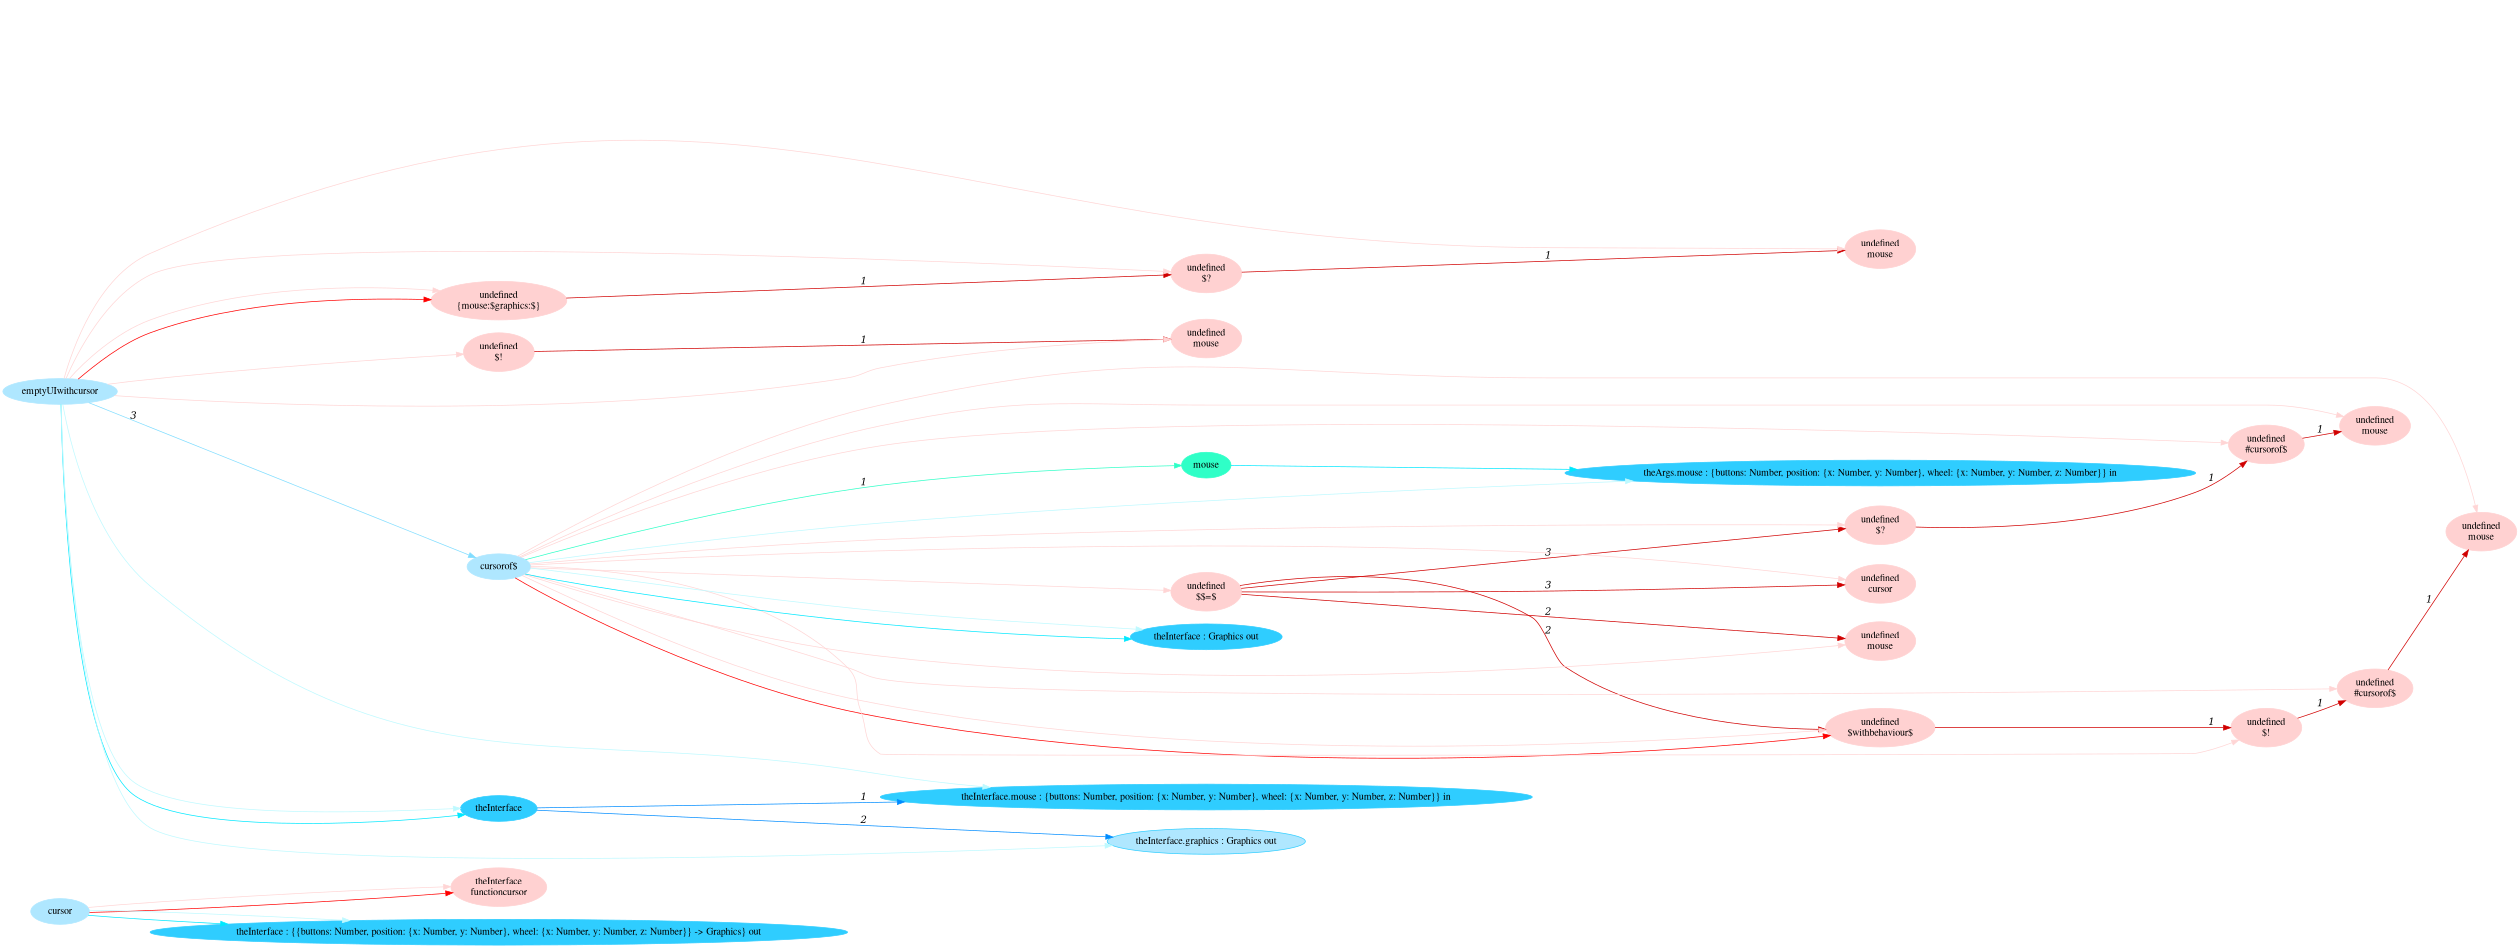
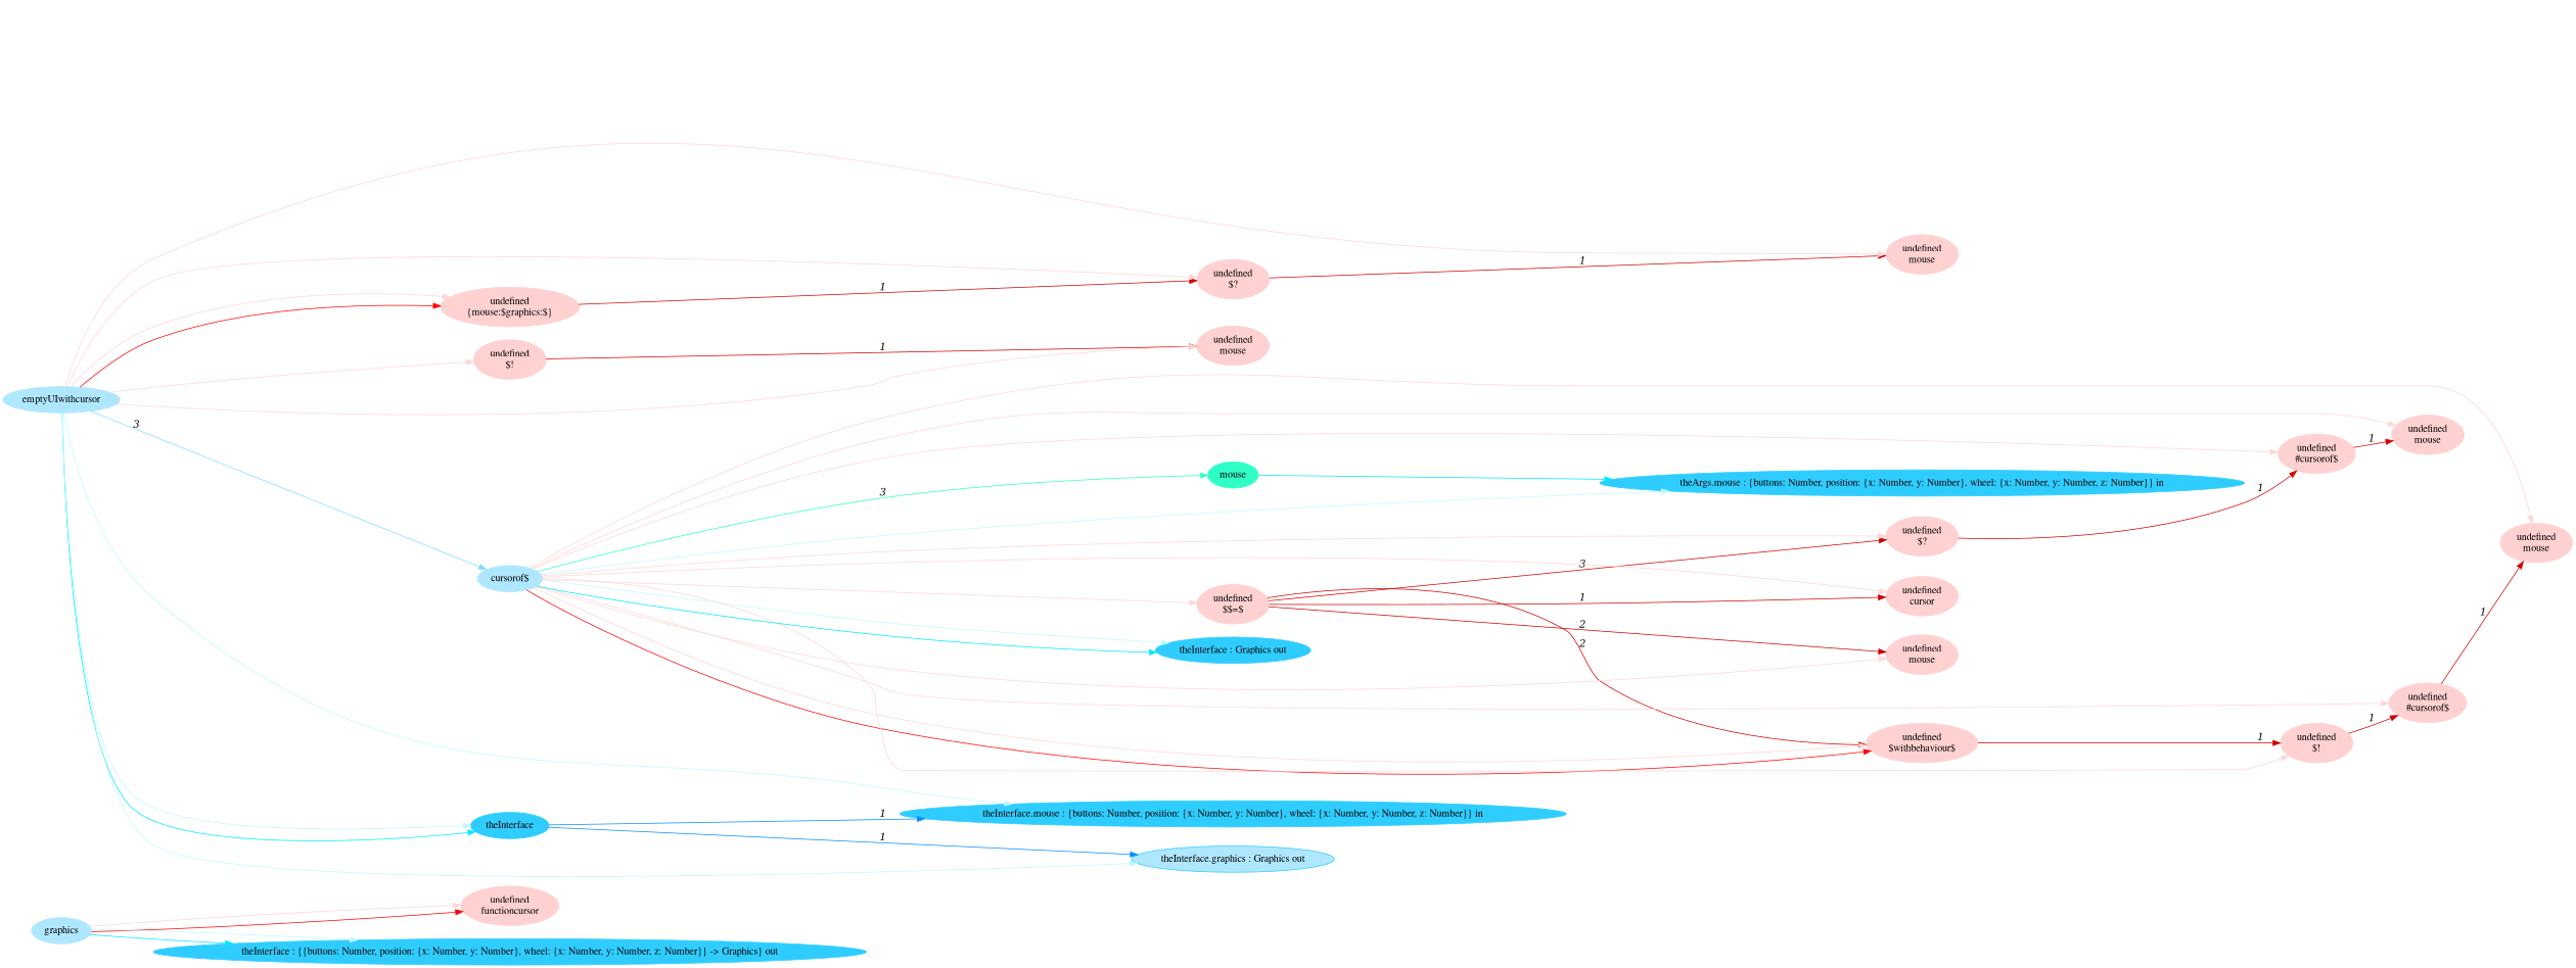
  digraph {
    rankdir=LR
    node [color="#ffd1d1" fontname=Times shape=ellipse style=filled]
    edge [arrowHead=normal arrowsize=1 color="#ffd5d5" dir=forward fontname="Times-Italic"]
-   n1 [label="theInterface\nfunctioncursor"]
+   n1 [label="undefined\nfunctioncursor"]
    n2 [label="undefined\n$withbehaviour$"]
    n3 [label="undefined\n$!"]
    n4 [label="undefined\n#cursorof$"]
    n5 [label="undefined\n$$=$"]
    n6 [label="undefined\ncursor"]
    n7 [label="undefined\nmouse"]
    n8 [label="undefined\n$?"]
    n9 [label="undefined\nmouse"]
    n10 [label="undefined\n#cursorof$"]
    n11 [label="undefined\nmouse"]
    n12 [label="undefined\n{mouse:$graphics:$}"]
    n13 [label="undefined\n$?"]
    n14 [label="undefined\nmouse"]
    n15 [label="undefined\n$!"]
    n16 [label="undefined\nmouse"]
    n17 [color="#afe7ff" label=emptyUIwithcursor]
    n18 [color="#afe7ff" label="cursorof$"]
    n19 [color="#2fcdff" label=theInterface]
    n20 [color="#2fcdff" label="theInterface.mouse : {buttons: Number, position: {x: Number, y: Number}, wheel: {x: Number, y: Number, z: Number}} in"]
    n21 [color="#2fcdff" fillcolor="#afe7ff" label="theInterface.graphics : Graphics out"]
    n22 [color="#2fffc7" label=mouse]
    n23 [color="#2fcdff" label="theArgs.mouse : {buttons: Number, position: {x: Number, y: Number}, wheel: {x: Number, y: Number, z: Number}} in"]
    n24 [color="#2fcdff" label="theInterface : Graphics out"]
-   n25 [color="#afe7ff" label=cursor]
+   n25 [color="#afe7ff" label=graphics]
    n26 [color="#2fcdff" label="theInterface : {{buttons: Number, position: {x: Number, y: Number}, wheel: {x: Number, y: Number, z: Number}} -> Graphics} out"]
    n2 -> n3 [color="#d00000" label=1]
    n3 -> n4 [color="#d00000" label=1]
    n4 -> n9 [color="#d00000" label=1]
    n5 -> n2 [color="#d00000" label=2]
-   n5 -> n6 [color="#d00000" label=3]
+   n5 -> n6 [color="#d00000" label=1]
    n5 -> n7 [color="#d00000" label=2]
    n5 -> n8 [color="#d00000" label=3]
    n8 -> n10 [color="#d00000" label=1]
    n10 -> n11 [color="#d00000" label=1]
    n12 -> n13 [color="#d00000" label=1]
    n13 -> n14 [color="#d00000" label=1]
    n15 -> n16 [color="#d00000" label=1]
    n17 -> n12 [color="#ff0000"]
    n17 -> n12
    n17 -> n13
    n17 -> n14
    n17 -> n15
    n17 -> n16
    n17 -> n18 [color="#81ddff" label=3]
    n17 -> n19 [color="#00e8ff"]
    n17 -> n19 [color="#bef9ff"]
    n17 -> n20 [color="#bef9ff"]
    n17 -> n21 [color="#bef9ff"]
    n18 -> n2 [color="#ff0000"]
    n18 -> n2
    n18 -> n3
    n18 -> n4
    n18 -> n5
    n18 -> n6
    n18 -> n7
    n18 -> n8
    n18 -> n9
    n18 -> n10
    n18 -> n11
-   n18 -> n22 [color="#2fffc7" label=1]
+   n18 -> n22 [color="#2fffc7" label=3]
    n18 -> n23 [color="#bef9ff"]
    n18 -> n24 [color="#00e8ff"]
    n18 -> n24 [color="#bef9ff"]
    n19 -> n20 [color="#008cff" label=1]
-   n19 -> n21 [color="#008cff" label=2]
+   n19 -> n21 [color="#008cff" label=1]
    n22 -> n23 [color="#00e8ff"]
    n25 -> n1 [color="#ff0000"]
    n25 -> n1
    n25 -> n26 [color="#00e8ff"]
    n25 -> n26 [color="#bef9ff"]
  }
